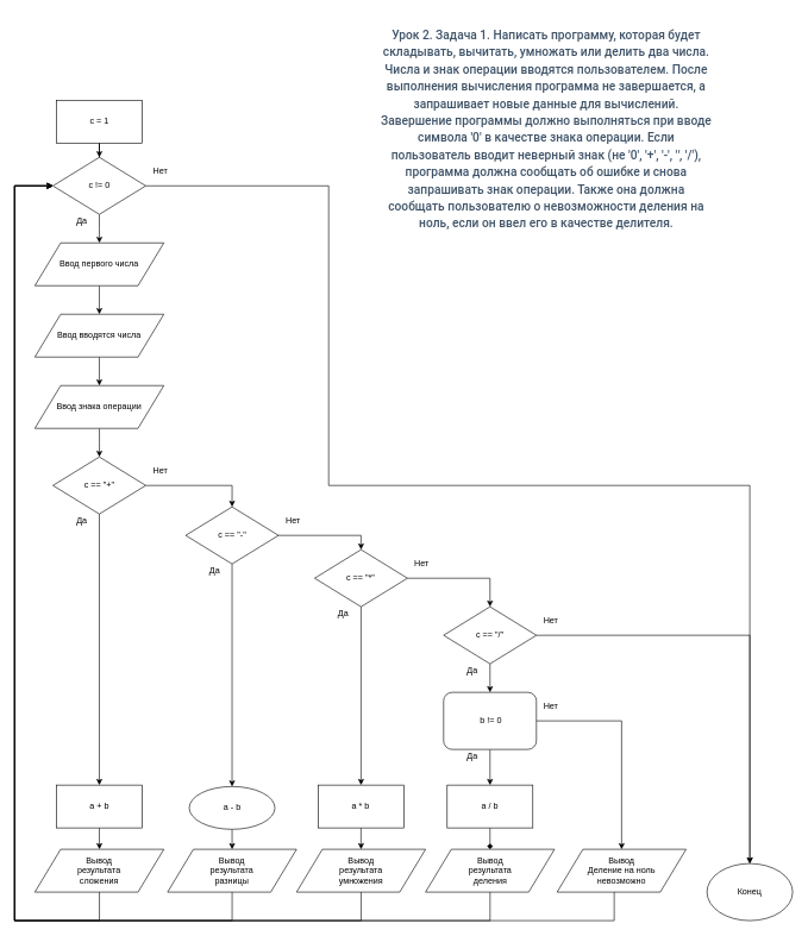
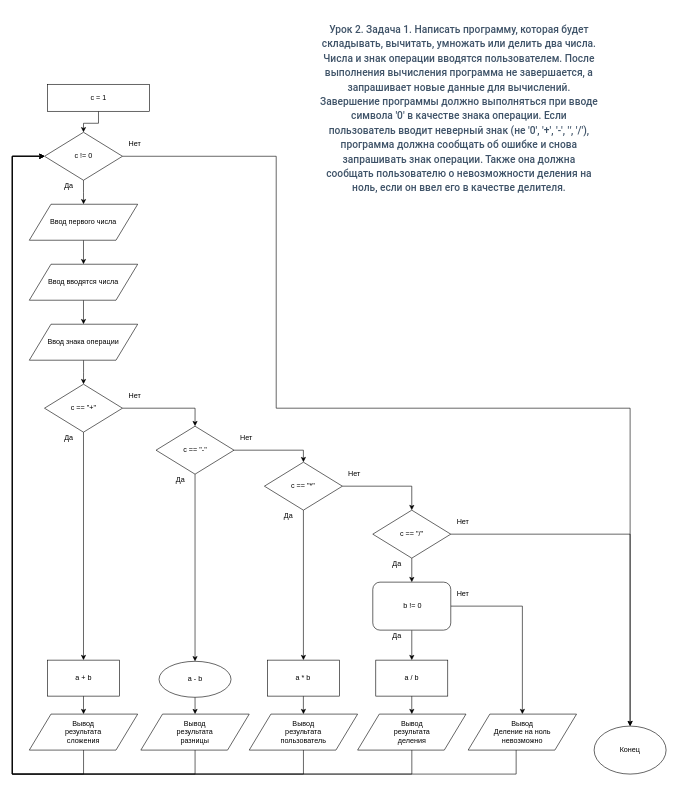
  <mxCell id="0" />
  <mxCell id="1" parent="0" />
  <mxCell id="2" value="&lt;h3 style=&quot;box-sizing: border-box ; font-family: &amp;#34;roboto&amp;#34; , &amp;#34;san francisco&amp;#34; , &amp;#34;helvetica neue&amp;#34; , &amp;#34;helvetica&amp;#34; , &amp;#34;arial&amp;#34; ; font-weight: 500 ; line-height: 24px ; color: rgb(63 , 83 , 104) ; margin-top: 20px ; margin-bottom: 10px ; font-size: 17px ; background-color: rgb(255 , 255 , 255)&quot;&gt;Урок 2. Задача 1. Написать программу, которая будет складывать, вычитать, умножать или делить два числа. Числа и знак операции вводятся пользователем. После выполнения вычисления программа не завершается, а запрашивает новые данные для вычислений. Завершение программы должно выполняться при вводе символа '0' в качестве знака операции. Если пользователь вводит неверный знак (не '0', '+', '-', '&lt;em style=&quot;font-family: &amp;#34;roboto&amp;#34; , &amp;#34;san francisco&amp;#34; , &amp;#34;helvetica neue&amp;#34; , &amp;#34;helvetica&amp;#34; , &amp;#34;arial&amp;#34; ; box-sizing: border-box&quot;&gt;'&lt;/em&gt;&lt;span style=&quot;font-family: &amp;#34;roboto&amp;#34; , &amp;#34;san francisco&amp;#34; , &amp;#34;helvetica neue&amp;#34; , &amp;#34;helvetica&amp;#34; , &amp;#34;arial&amp;#34;&quot;&gt;, '/'), программа должна сообщать об ошибке и снова запрашивать знак операции. Также она должна сообщать пользователю о невозможности деления на ноль, если он ввел его в качестве делителя.&lt;/span&gt;&lt;/h3&gt;" style="text;html=1;strokeColor=none;fillColor=none;align=center;verticalAlign=middle;whiteSpace=wrap;rounded=0;" vertex="1" parent="1"><mxGeometry x="530" y="20" width="470" height="310" as="geometry" /></mxCell>
  <mxCell id="3" value="Конец" style="ellipse;whiteSpace=wrap;html=1;" vertex="1" parent="1"><mxGeometry x="990" y="1210" width="120" height="80" as="geometry" /></mxCell>
  <mxCell id="4" value="" style="edgeStyle=orthogonalEdgeStyle;rounded=0;orthogonalLoop=1;jettySize=auto;html=1;" edge="1" parent="1" source="6"><mxGeometry relative="1" as="geometry"><mxPoint x="138.79" y="340" as="targetPoint" /></mxGeometry></mxCell>
  <mxCell id="5" style="edgeStyle=orthogonalEdgeStyle;rounded=0;orthogonalLoop=1;jettySize=auto;html=1;entryX=0.5;entryY=0;entryDx=0;entryDy=0;" edge="1" parent="1" source="6" target="3"><mxGeometry relative="1" as="geometry"><mxPoint x="485.7" y="325" as="targetPoint" /><Array as="points"><mxPoint x="460" y="260" /><mxPoint x="460" y="680" /><mxPoint x="1050" y="680" /></Array></mxGeometry></mxCell>
  <mxCell id="6" value="c != 0" style="rhombus;whiteSpace=wrap;html=1;" vertex="1" parent="1"><mxGeometry x="73.69" y="220" width="130" height="80" as="geometry" /></mxCell>
  <mxCell id="7" value="Нет" style="text;html=1;align=center;verticalAlign=middle;resizable=0;points=[];autosize=1;" vertex="1" parent="1"><mxGeometry x="203.69" y="230" width="40" height="20" as="geometry" /></mxCell>
  <mxCell id="8" value="Да" style="text;html=1;align=center;verticalAlign=middle;resizable=0;points=[];autosize=1;" vertex="1" parent="1"><mxGeometry x="98.69" y="300" width="30" height="20" as="geometry" /></mxCell>
  <mxCell id="9" value="" style="edgeStyle=orthogonalEdgeStyle;rounded=0;orthogonalLoop=1;jettySize=auto;html=1;" edge="1" parent="1" source="10" target="6"><mxGeometry relative="1" as="geometry" /></mxCell>
- <mxCell id="10" value="c = 1" style="rounded=0;whiteSpace=wrap;html=1;" vertex="1" parent="1"><mxGeometry x="78.69" y="140" width="120" height="60" as="geometry" /></mxCell>
+ <mxCell id="10" value="c = 1" style="rounded=0;whiteSpace=wrap;html=1;" vertex="1" parent="1"><mxGeometry x="78.69" y="140" width="170" height="45" as="geometry" /></mxCell>
  <mxCell id="11" value="" style="edgeStyle=orthogonalEdgeStyle;rounded=0;orthogonalLoop=1;jettySize=auto;html=1;" edge="1" parent="1" source="12" target="14"><mxGeometry relative="1" as="geometry" /></mxCell>
  <mxCell id="12" value="Ввод первого числа" style="shape=parallelogram;perimeter=parallelogramPerimeter;whiteSpace=wrap;html=1;" vertex="1" parent="1"><mxGeometry x="48.35" y="340" width="180.68" height="60" as="geometry" /></mxCell>
  <mxCell id="13" value="" style="edgeStyle=orthogonalEdgeStyle;rounded=0;orthogonalLoop=1;jettySize=auto;html=1;" edge="1" parent="1" source="14" target="16"><mxGeometry relative="1" as="geometry" /></mxCell>
  <mxCell id="14" value="Ввод вводятся числа" style="shape=parallelogram;perimeter=parallelogramPerimeter;whiteSpace=wrap;html=1;" vertex="1" parent="1"><mxGeometry x="48.35" y="440" width="180.68" height="60" as="geometry" /></mxCell>
  <mxCell id="15" value="" style="edgeStyle=orthogonalEdgeStyle;rounded=0;orthogonalLoop=1;jettySize=auto;html=1;" edge="1" parent="1" source="16" target="19"><mxGeometry relative="1" as="geometry" /></mxCell>
  <mxCell id="16" value="Ввод знака операции" style="shape=parallelogram;perimeter=parallelogramPerimeter;whiteSpace=wrap;html=1;" vertex="1" parent="1"><mxGeometry x="48.35" y="540" width="180.68" height="60" as="geometry" /></mxCell>
  <mxCell id="17" value="" style="edgeStyle=orthogonalEdgeStyle;rounded=0;orthogonalLoop=1;jettySize=auto;html=1;entryX=0.5;entryY=0;entryDx=0;entryDy=0;" edge="1" parent="1" source="19" target="23"><mxGeometry relative="1" as="geometry"><mxPoint x="138.79" y="760" as="targetPoint" /></mxGeometry></mxCell>
  <mxCell id="18" style="edgeStyle=orthogonalEdgeStyle;rounded=0;orthogonalLoop=1;jettySize=auto;html=1;entryX=0.5;entryY=0;entryDx=0;entryDy=0;" edge="1" parent="1" source="19" target="28"><mxGeometry relative="1" as="geometry" /></mxCell>
  <mxCell id="19" value="c == &quot;+&quot;" style="rhombus;whiteSpace=wrap;html=1;" vertex="1" parent="1"><mxGeometry x="73.69" y="640" width="130" height="80" as="geometry" /></mxCell>
  <mxCell id="20" value="Нет" style="text;html=1;align=center;verticalAlign=middle;resizable=0;points=[];autosize=1;" vertex="1" parent="1"><mxGeometry x="203.69" y="650" width="40" height="20" as="geometry" /></mxCell>
  <mxCell id="21" value="Да" style="text;html=1;align=center;verticalAlign=middle;resizable=0;points=[];autosize=1;" vertex="1" parent="1"><mxGeometry x="98.69" y="720" width="30" height="20" as="geometry" /></mxCell>
  <mxCell id="22" value="" style="edgeStyle=orthogonalEdgeStyle;rounded=0;orthogonalLoop=1;jettySize=auto;html=1;" edge="1" parent="1" source="23" target="25"><mxGeometry relative="1" as="geometry" /></mxCell>
  <mxCell id="23" value="a + b" style="rounded=0;whiteSpace=wrap;html=1;" vertex="1" parent="1"><mxGeometry x="78.69" y="1100" width="120" height="60" as="geometry" /></mxCell>
  <mxCell id="24" style="edgeStyle=orthogonalEdgeStyle;rounded=0;orthogonalLoop=1;jettySize=auto;html=1;entryX=0;entryY=0.5;entryDx=0;entryDy=0;" edge="1" parent="1" source="25" target="6"><mxGeometry relative="1" as="geometry"><Array as="points"><mxPoint x="139" y="1290" /><mxPoint x="20" y="1290" /><mxPoint x="20" y="260" /></Array></mxGeometry></mxCell>
  <mxCell id="25" value="Вывод &lt;br&gt;результата &lt;br&gt;сложения" style="shape=parallelogram;perimeter=parallelogramPerimeter;whiteSpace=wrap;html=1;" vertex="1" parent="1"><mxGeometry x="48.35" y="1190" width="180.68" height="60" as="geometry" /></mxCell>
  <mxCell id="26" value="" style="edgeStyle=orthogonalEdgeStyle;rounded=0;orthogonalLoop=1;jettySize=auto;html=1;entryX=0.5;entryY=0;entryDx=0;entryDy=0;" edge="1" parent="1" source="28" target="32"><mxGeometry relative="1" as="geometry"><mxPoint x="324.75" y="830" as="targetPoint" /></mxGeometry></mxCell>
  <mxCell id="27" style="edgeStyle=orthogonalEdgeStyle;rounded=0;orthogonalLoop=1;jettySize=auto;html=1;entryX=0.5;entryY=0;entryDx=0;entryDy=0;" edge="1" parent="1" source="28" target="37"><mxGeometry relative="1" as="geometry" /></mxCell>
  <mxCell id="28" value="c == &quot;-&quot;" style="rhombus;whiteSpace=wrap;html=1;" vertex="1" parent="1"><mxGeometry x="259.65" y="710" width="130" height="80" as="geometry" /></mxCell>
  <mxCell id="29" value="Нет" style="text;html=1;align=center;verticalAlign=middle;resizable=0;points=[];autosize=1;" vertex="1" parent="1"><mxGeometry x="389.65" y="720" width="40" height="20" as="geometry" /></mxCell>
  <mxCell id="30" value="Да" style="text;html=1;align=center;verticalAlign=middle;resizable=0;points=[];autosize=1;" vertex="1" parent="1"><mxGeometry x="284.65" y="790" width="30" height="20" as="geometry" /></mxCell>
  <mxCell id="31" value="" style="edgeStyle=orthogonalEdgeStyle;rounded=0;orthogonalLoop=1;jettySize=auto;html=1;" edge="1" parent="1" source="32" target="34"><mxGeometry relative="1" as="geometry" /></mxCell>
  <mxCell id="32" value="a - b" style="ellipse;whiteSpace=wrap;html=1;" vertex="1" parent="1"><mxGeometry x="264.65" y="1102" width="120" height="60" as="geometry" /></mxCell>
  <mxCell id="33" style="edgeStyle=orthogonalEdgeStyle;rounded=0;orthogonalLoop=1;jettySize=auto;html=1;entryX=0;entryY=0.5;entryDx=0;entryDy=0;" edge="1" parent="1" source="34" target="6"><mxGeometry relative="1" as="geometry"><Array as="points"><mxPoint x="325" y="1290" /><mxPoint x="20" y="1290" /><mxPoint x="20" y="260" /></Array></mxGeometry></mxCell>
  <mxCell id="34" value="Вывод &lt;br&gt;результата &lt;br&gt;разницы" style="shape=parallelogram;perimeter=parallelogramPerimeter;whiteSpace=wrap;html=1;" vertex="1" parent="1"><mxGeometry x="234.31" y="1190" width="180.68" height="60" as="geometry" /></mxCell>
  <mxCell id="35" value="" style="edgeStyle=orthogonalEdgeStyle;rounded=0;orthogonalLoop=1;jettySize=auto;html=1;entryX=0.5;entryY=0;entryDx=0;entryDy=0;" edge="1" parent="1" source="37" target="41"><mxGeometry relative="1" as="geometry"><mxPoint x="505.43" y="890" as="targetPoint" /></mxGeometry></mxCell>
  <mxCell id="36" style="edgeStyle=orthogonalEdgeStyle;rounded=0;orthogonalLoop=1;jettySize=auto;html=1;exitX=1;exitY=0.5;exitDx=0;exitDy=0;entryX=0.5;entryY=0;entryDx=0;entryDy=0;" edge="1" parent="1" source="37" target="57"><mxGeometry relative="1" as="geometry" /></mxCell>
  <mxCell id="37" value="c == &quot;*&quot;" style="rhombus;whiteSpace=wrap;html=1;" vertex="1" parent="1"><mxGeometry x="440.33" y="770" width="130" height="80" as="geometry" /></mxCell>
  <mxCell id="38" value="Нет" style="text;html=1;align=center;verticalAlign=middle;resizable=0;points=[];autosize=1;" vertex="1" parent="1"><mxGeometry x="570.33" y="780" width="40" height="20" as="geometry" /></mxCell>
  <mxCell id="39" value="Да" style="text;html=1;align=center;verticalAlign=middle;resizable=0;points=[];autosize=1;" vertex="1" parent="1"><mxGeometry x="465.33" y="850" width="30" height="20" as="geometry" /></mxCell>
  <mxCell id="40" value="" style="edgeStyle=orthogonalEdgeStyle;rounded=0;orthogonalLoop=1;jettySize=auto;html=1;" edge="1" parent="1" source="41" target="43"><mxGeometry relative="1" as="geometry" /></mxCell>
  <mxCell id="41" value="a * b" style="rounded=0;whiteSpace=wrap;html=1;" vertex="1" parent="1"><mxGeometry x="445.33" y="1100" width="120" height="60" as="geometry" /></mxCell>
  <mxCell id="42" style="edgeStyle=orthogonalEdgeStyle;rounded=0;orthogonalLoop=1;jettySize=auto;html=1;entryX=0;entryY=0.5;entryDx=0;entryDy=0;" edge="1" parent="1" source="43" target="6"><mxGeometry relative="1" as="geometry"><Array as="points"><mxPoint x="505" y="1290" /><mxPoint x="20" y="1290" /><mxPoint x="20" y="260" /></Array></mxGeometry></mxCell>
- <mxCell id="43" value="Вывод &lt;br&gt;результата &lt;br&gt;умножения" style="shape=parallelogram;perimeter=parallelogramPerimeter;whiteSpace=wrap;html=1;" vertex="1" parent="1"><mxGeometry x="414.99" y="1190" width="180.68" height="60" as="geometry" /></mxCell>
- <mxCell id="44" value="" style="edgeStyle=orthogonalEdgeStyle;rounded=0;orthogonalLoop=1;jettySize=auto;html=1;endArrow=diamond;" edge="1" parent="1" source="45" target="47"><mxGeometry relative="1" as="geometry" /></mxCell>
+ <mxCell id="43" value="Вывод &lt;br&gt;результата &lt;br&gt;пользователь" style="shape=parallelogram;perimeter=parallelogramPerimeter;whiteSpace=wrap;html=1;" vertex="1" parent="1"><mxGeometry x="414.99" y="1190" width="180.68" height="60" as="geometry" /></mxCell>
+ <mxCell id="44" value="" style="edgeStyle=orthogonalEdgeStyle;rounded=0;orthogonalLoop=1;jettySize=auto;html=1;" edge="1" parent="1" source="45" target="47"><mxGeometry relative="1" as="geometry" /></mxCell>
  <mxCell id="45" value="a / b" style="rounded=0;whiteSpace=wrap;html=1;" vertex="1" parent="1"><mxGeometry x="626.01" y="1100" width="120" height="60" as="geometry" /></mxCell>
  <mxCell id="46" style="edgeStyle=orthogonalEdgeStyle;rounded=0;orthogonalLoop=1;jettySize=auto;html=1;entryX=0;entryY=0.5;entryDx=0;entryDy=0;" edge="1" parent="1" source="47" target="6"><mxGeometry relative="1" as="geometry"><Array as="points"><mxPoint x="686" y="1290" /><mxPoint x="20" y="1290" /><mxPoint x="20" y="260" /></Array></mxGeometry></mxCell>
  <mxCell id="47" value="Вывод &lt;br&gt;результата &lt;br&gt;деления" style="shape=parallelogram;perimeter=parallelogramPerimeter;whiteSpace=wrap;html=1;" vertex="1" parent="1"><mxGeometry x="595.67" y="1190" width="180.68" height="60" as="geometry" /></mxCell>
  <mxCell id="48" style="edgeStyle=orthogonalEdgeStyle;rounded=0;orthogonalLoop=1;jettySize=auto;html=1;" edge="1" parent="1" source="50" target="54"><mxGeometry relative="1" as="geometry" /></mxCell>
  <mxCell id="49" value="" style="edgeStyle=orthogonalEdgeStyle;rounded=0;orthogonalLoop=1;jettySize=auto;html=1;" edge="1" parent="1" source="50" target="45"><mxGeometry relative="1" as="geometry" /></mxCell>
  <mxCell id="50" value="&amp;nbsp;b != 0" style="whiteSpace=wrap;html=1;rounded=1;" vertex="1" parent="1"><mxGeometry x="621.01" y="970" width="130" height="80" as="geometry" /></mxCell>
  <mxCell id="51" value="Нет" style="text;html=1;align=center;verticalAlign=middle;resizable=0;points=[];autosize=1;" vertex="1" parent="1"><mxGeometry x="751.01" y="980" width="40" height="20" as="geometry" /></mxCell>
  <mxCell id="52" value="Да" style="text;html=1;align=center;verticalAlign=middle;resizable=0;points=[];autosize=1;" vertex="1" parent="1"><mxGeometry x="646.01" y="1050" width="30" height="20" as="geometry" /></mxCell>
  <mxCell id="53" style="edgeStyle=orthogonalEdgeStyle;rounded=0;orthogonalLoop=1;jettySize=auto;html=1;entryX=0;entryY=0.5;entryDx=0;entryDy=0;" edge="1" parent="1" source="54" target="6"><mxGeometry relative="1" as="geometry"><Array as="points"><mxPoint x="860" y="1290" /><mxPoint x="20" y="1290" /><mxPoint x="20" y="260" /></Array></mxGeometry></mxCell>
  <mxCell id="54" value="Вывод &lt;br&gt;Деление на ноль &lt;br&gt;невозможно" style="shape=parallelogram;perimeter=parallelogramPerimeter;whiteSpace=wrap;html=1;" vertex="1" parent="1"><mxGeometry x="780" y="1190" width="180.68" height="60" as="geometry" /></mxCell>
  <mxCell id="55" value="" style="edgeStyle=orthogonalEdgeStyle;rounded=0;orthogonalLoop=1;jettySize=auto;html=1;" edge="1" parent="1" source="57" target="50"><mxGeometry relative="1" as="geometry" /></mxCell>
  <mxCell id="56" style="edgeStyle=orthogonalEdgeStyle;rounded=0;orthogonalLoop=1;jettySize=auto;html=1;entryX=0.5;entryY=0;entryDx=0;entryDy=0;" edge="1" parent="1" source="57" target="3"><mxGeometry relative="1" as="geometry" /></mxCell>
  <mxCell id="57" value="c == &quot;/&quot;" style="rhombus;whiteSpace=wrap;html=1;" vertex="1" parent="1"><mxGeometry x="621.01" y="850" width="130" height="80" as="geometry" /></mxCell>
  <mxCell id="58" value="Нет" style="text;html=1;align=center;verticalAlign=middle;resizable=0;points=[];autosize=1;" vertex="1" parent="1"><mxGeometry x="751.01" y="860" width="40" height="20" as="geometry" /></mxCell>
  <mxCell id="59" value="Да" style="text;html=1;align=center;verticalAlign=middle;resizable=0;points=[];autosize=1;" vertex="1" parent="1"><mxGeometry x="646.01" y="930" width="30" height="20" as="geometry" /></mxCell>
